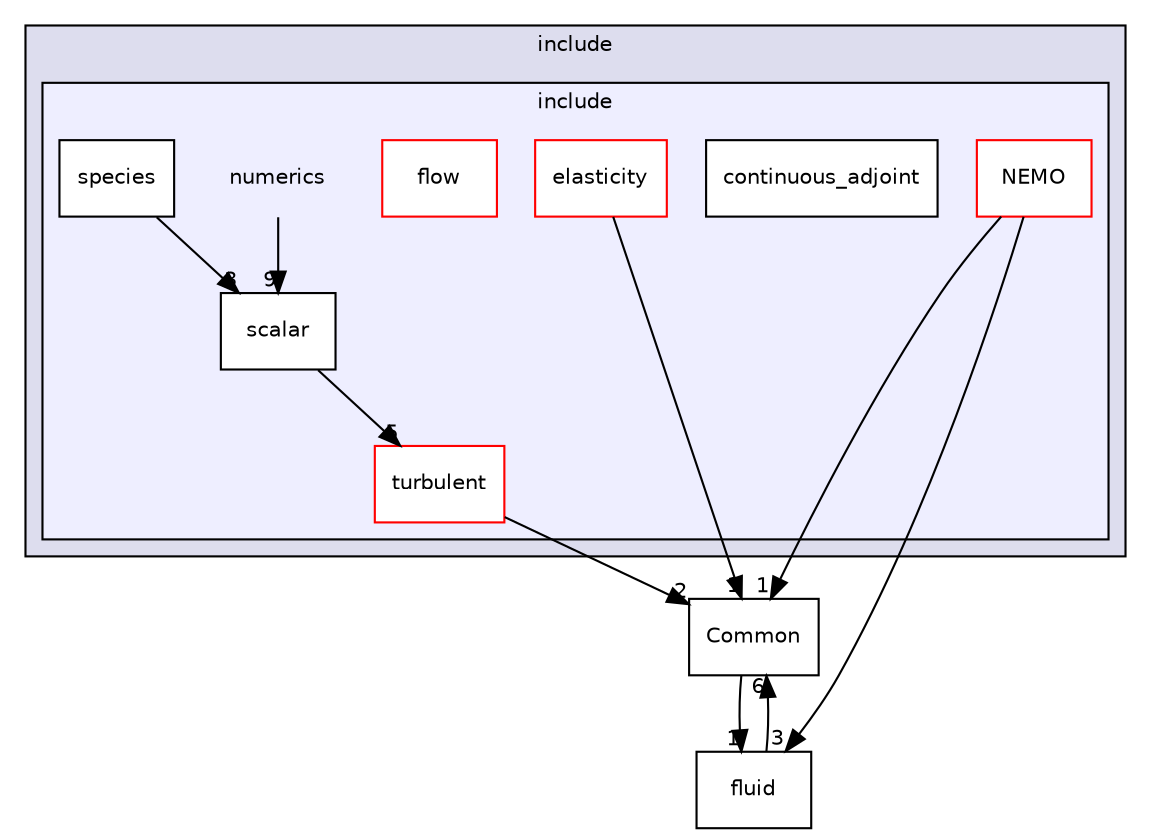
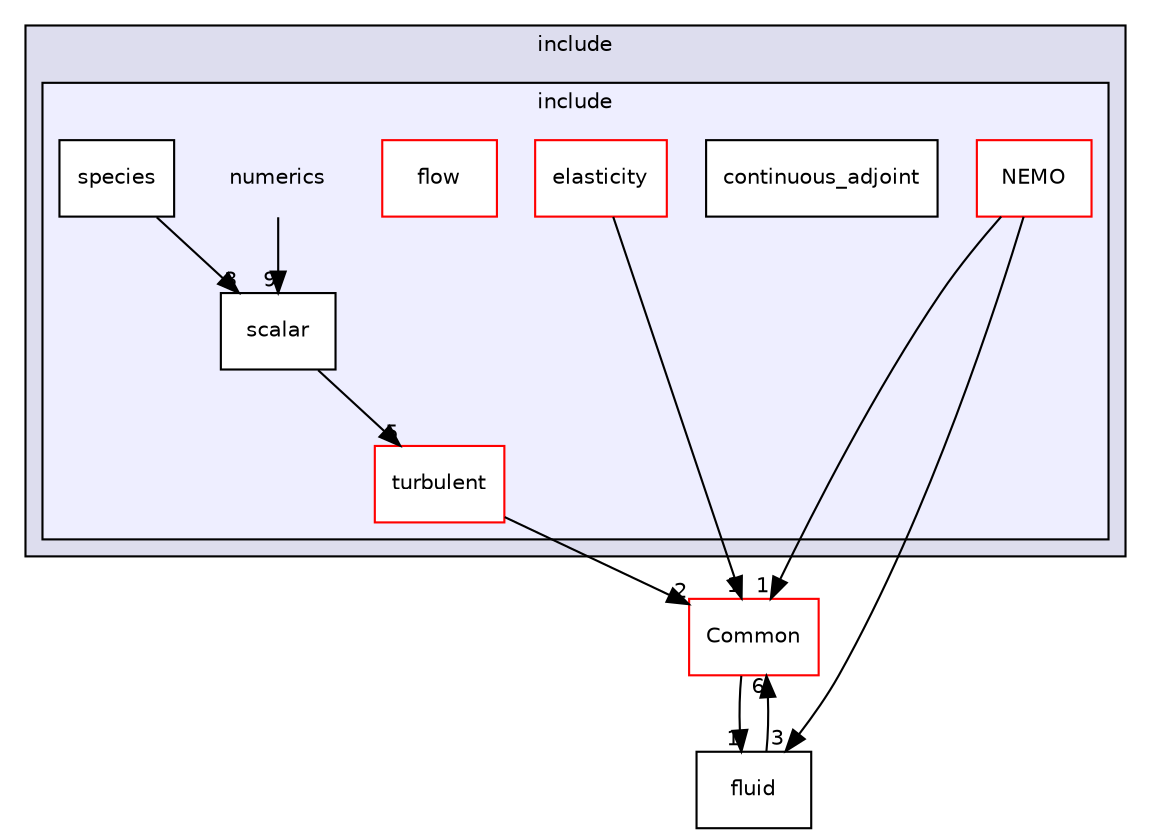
  digraph {
    compound=true
    node [fontname=Helvetica fontsize=10 shape=box color=red fillcolor=white style=filled]
    edge [headlabel=1 labeldistance=1.5 labelfontname=Helvetica labelfontsize=10]
    n1 [label=numerics shape=plaintext color="" fillcolor="" style=""]
    n2 [color=black label=continuous_adjoint]
    n3 [label=elasticity]
    n4 [label=flow]
    n5 [label=NEMO]
    n6 [color=black label=scalar]
    n7 [color=black label=species]
    n8 [label=turbulent]
-   n9 [color=black label=Common]
+   n9 [label=Common]
    n10 [label=fluid color="" fillcolor="" style=""]
    subgraph cluster_1 {
      bgcolor="#ddddee"
      fontname=Helvetica
      fontsize=10
      label=include
      pencolor=black
      subgraph cluster_2 {
        bgcolor="#eeeeff"
        fontname=Helvetica
        fontsize=10
        label=include
        pencolor=black
        n1
        n2
        n3
        n4
        n5
        n6
        n7
        n8
      }
    }
    n1 -> n6 [headlabel=9]
    n3 -> n9
    n5 -> n9
    n5 -> n10 [headlabel=3]
    n6 -> n8 [headlabel=5]
    n7 -> n6 [headlabel=3]
    n8 -> n9 [headlabel=2]
    n9 -> n10
    n10 -> n9 [headlabel=6]
  }
